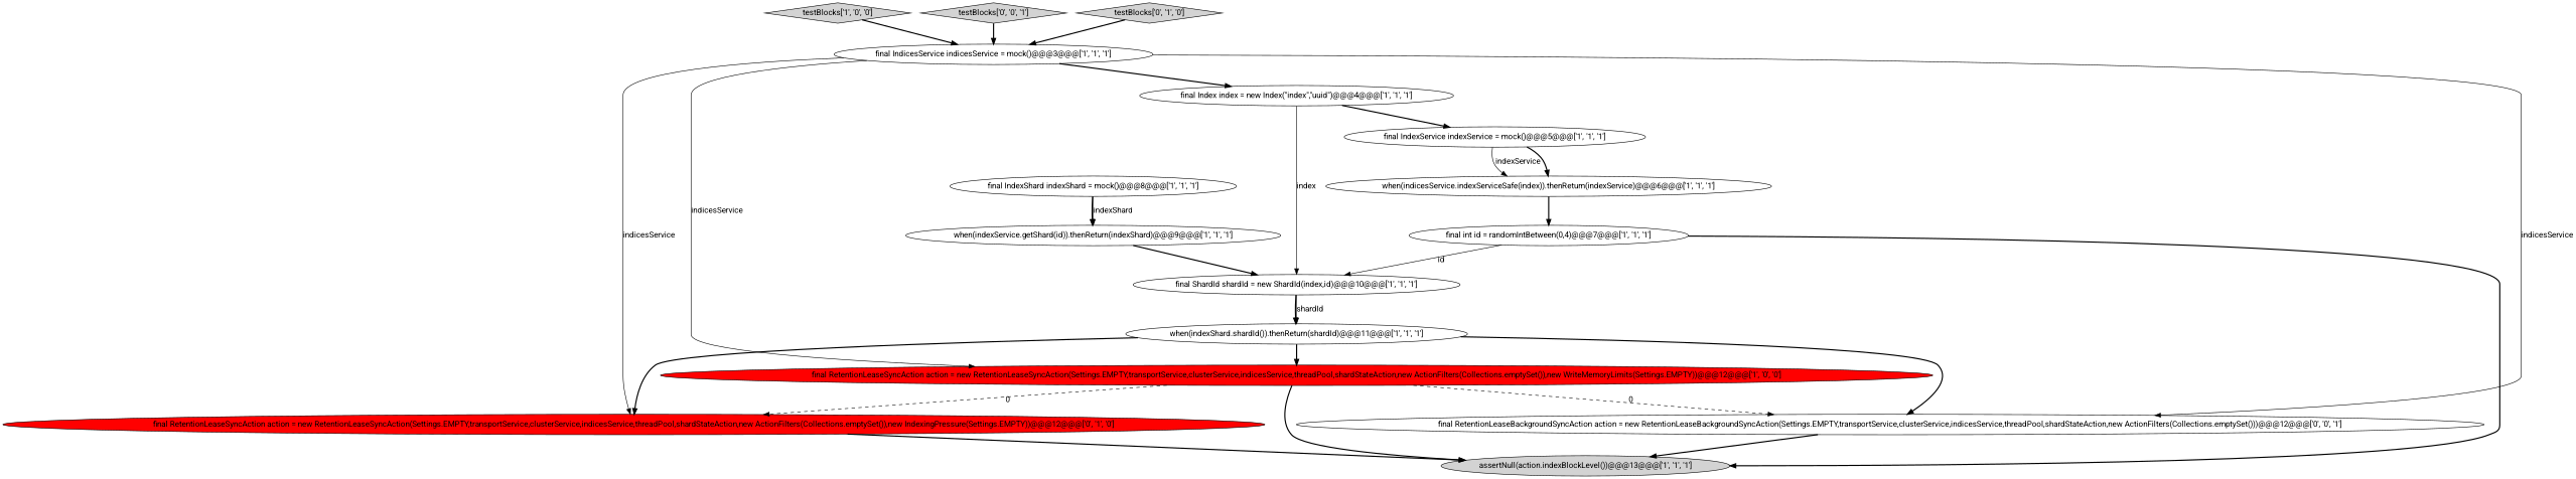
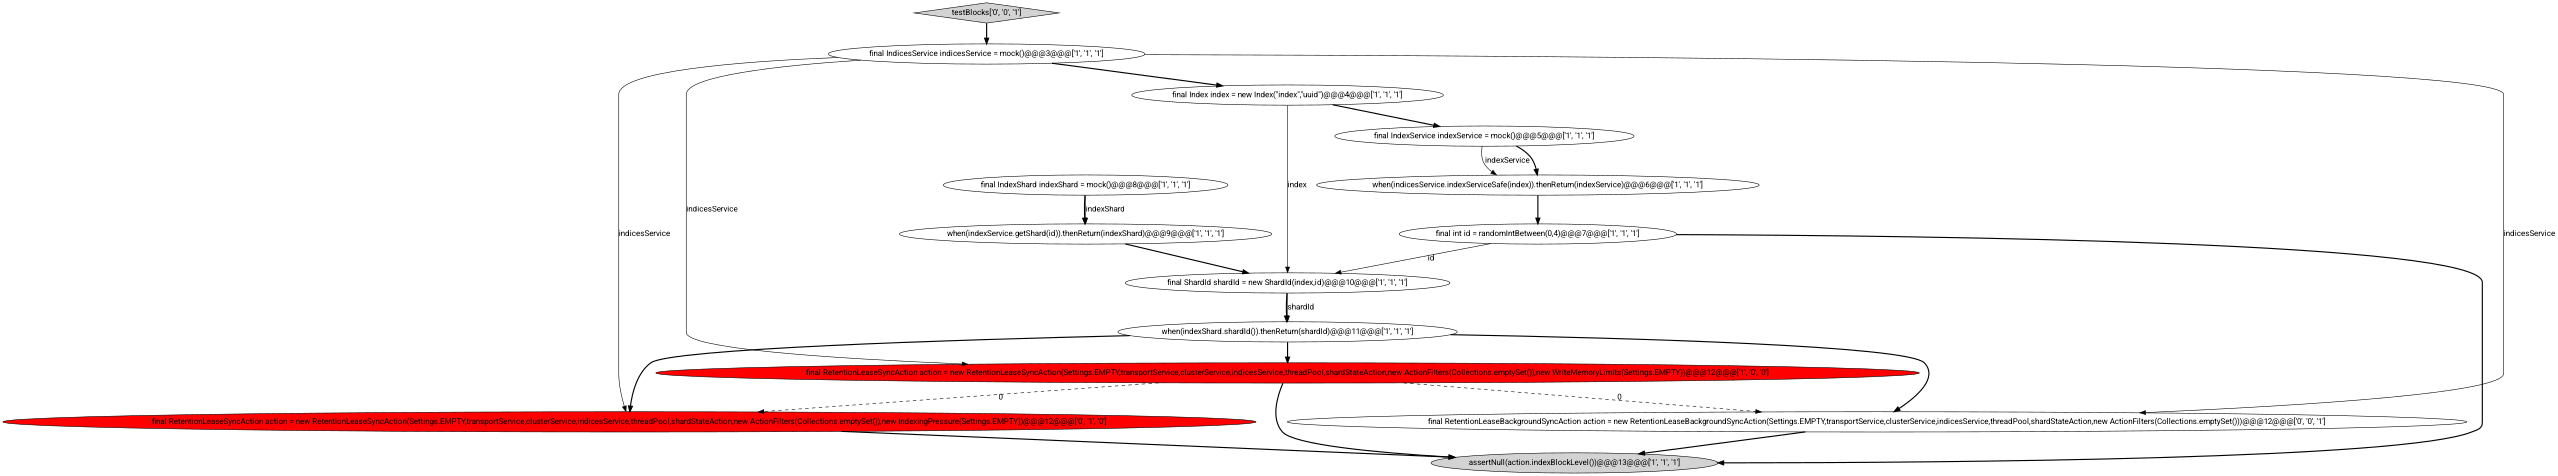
  digraph {
    fontname=Roboto
    node [fillcolor=white fontname=Roboto shape=ellipse style=filled]
    edge [fontname=Roboto style=bold]
    n1 [label="final int id = randomIntBetween(0,4)@@@7@@@['1', '1', '1']"]
    n2 [label="final ShardId shardId = new ShardId(index,id)@@@10@@@['1', '1', '1']"]
    n3 [fillcolor=lightgray label="assertNull(action.indexBlockLevel())@@@13@@@['1', '1', '1']"]
    n4 [label="when(indexShard.shardId()).thenReturn(shardId)@@@11@@@['1', '1', '1']"]
    n5 [label="final IndexShard indexShard = mock()@@@8@@@['1', '1', '1']"]
    n6 [label="when(indexService.getShard(id)).thenReturn(indexShard)@@@9@@@['1', '1', '1']"]
    n7 [label="final IndexService indexService = mock()@@@5@@@['1', '1', '1']"]
    n8 [label="when(indicesService.indexServiceSafe(index)).thenReturn(indexService)@@@6@@@['1', '1', '1']"]
-   n9 [fillcolor=lightgray label="testBlocks['1', '0', '0']" shape=diamond]
    n10 [label="final IndicesService indicesService = mock()@@@3@@@['1', '1', '1']"]
    n11 [fillcolor=red label="final RetentionLeaseSyncAction action = new RetentionLeaseSyncAction(Settings.EMPTY,transportService,clusterService,indicesService,threadPool,shardStateAction,new ActionFilters(Collections.emptySet()),new WriteMemoryLimits(Settings.EMPTY))@@@12@@@['1', '0', '0']"]
    n12 [fillcolor=red label="final RetentionLeaseSyncAction action = new RetentionLeaseSyncAction(Settings.EMPTY,transportService,clusterService,indicesService,threadPool,shardStateAction,new ActionFilters(Collections.emptySet()),new IndexingPressure(Settings.EMPTY))@@@12@@@['0', '1', '0']"]
    n13 [label="final RetentionLeaseBackgroundSyncAction action = new RetentionLeaseBackgroundSyncAction(Settings.EMPTY,transportService,clusterService,indicesService,threadPool,shardStateAction,new ActionFilters(Collections.emptySet()))@@@12@@@['0', '0', '1']"]
    n14 [label="final Index index = new Index(\"index\",\"uuid\")@@@4@@@['1', '1', '1']"]
    n15 [fillcolor=lightgray label="testBlocks['0', '0', '1']" shape=diamond]
-   n16 [fillcolor=lightgray label="testBlocks['0', '1', '0']" shape=diamond]
    n1 -> n2 [label=id style=solid]
    n1 -> n3
    n2 -> n4
    n2 -> n4 [label=shardId style=solid]
    n4 -> n11
    n4 -> n12
    n4 -> n13
    n5 -> n6 [label=indexShard style=solid]
    n5 -> n6
    n6 -> n2
    n7 -> n8 [label=indexService style=solid]
    n7 -> n8
    n8 -> n1
-   n9 -> n10
    n10 -> n11 [label=indicesService style=solid]
    n10 -> n12 [label=indicesService style=solid]
    n10 -> n13 [label=indicesService style=solid]
    n10 -> n14
    n11 -> n3
    n11 -> n12 [label=0 style=dashed]
    n11 -> n13 [label=0 style=dashed]
    n12 -> n3
    n13 -> n3
    n14 -> n2 [label=index style=solid]
    n14 -> n7
    n15 -> n10
-   n16 -> n10
  }
